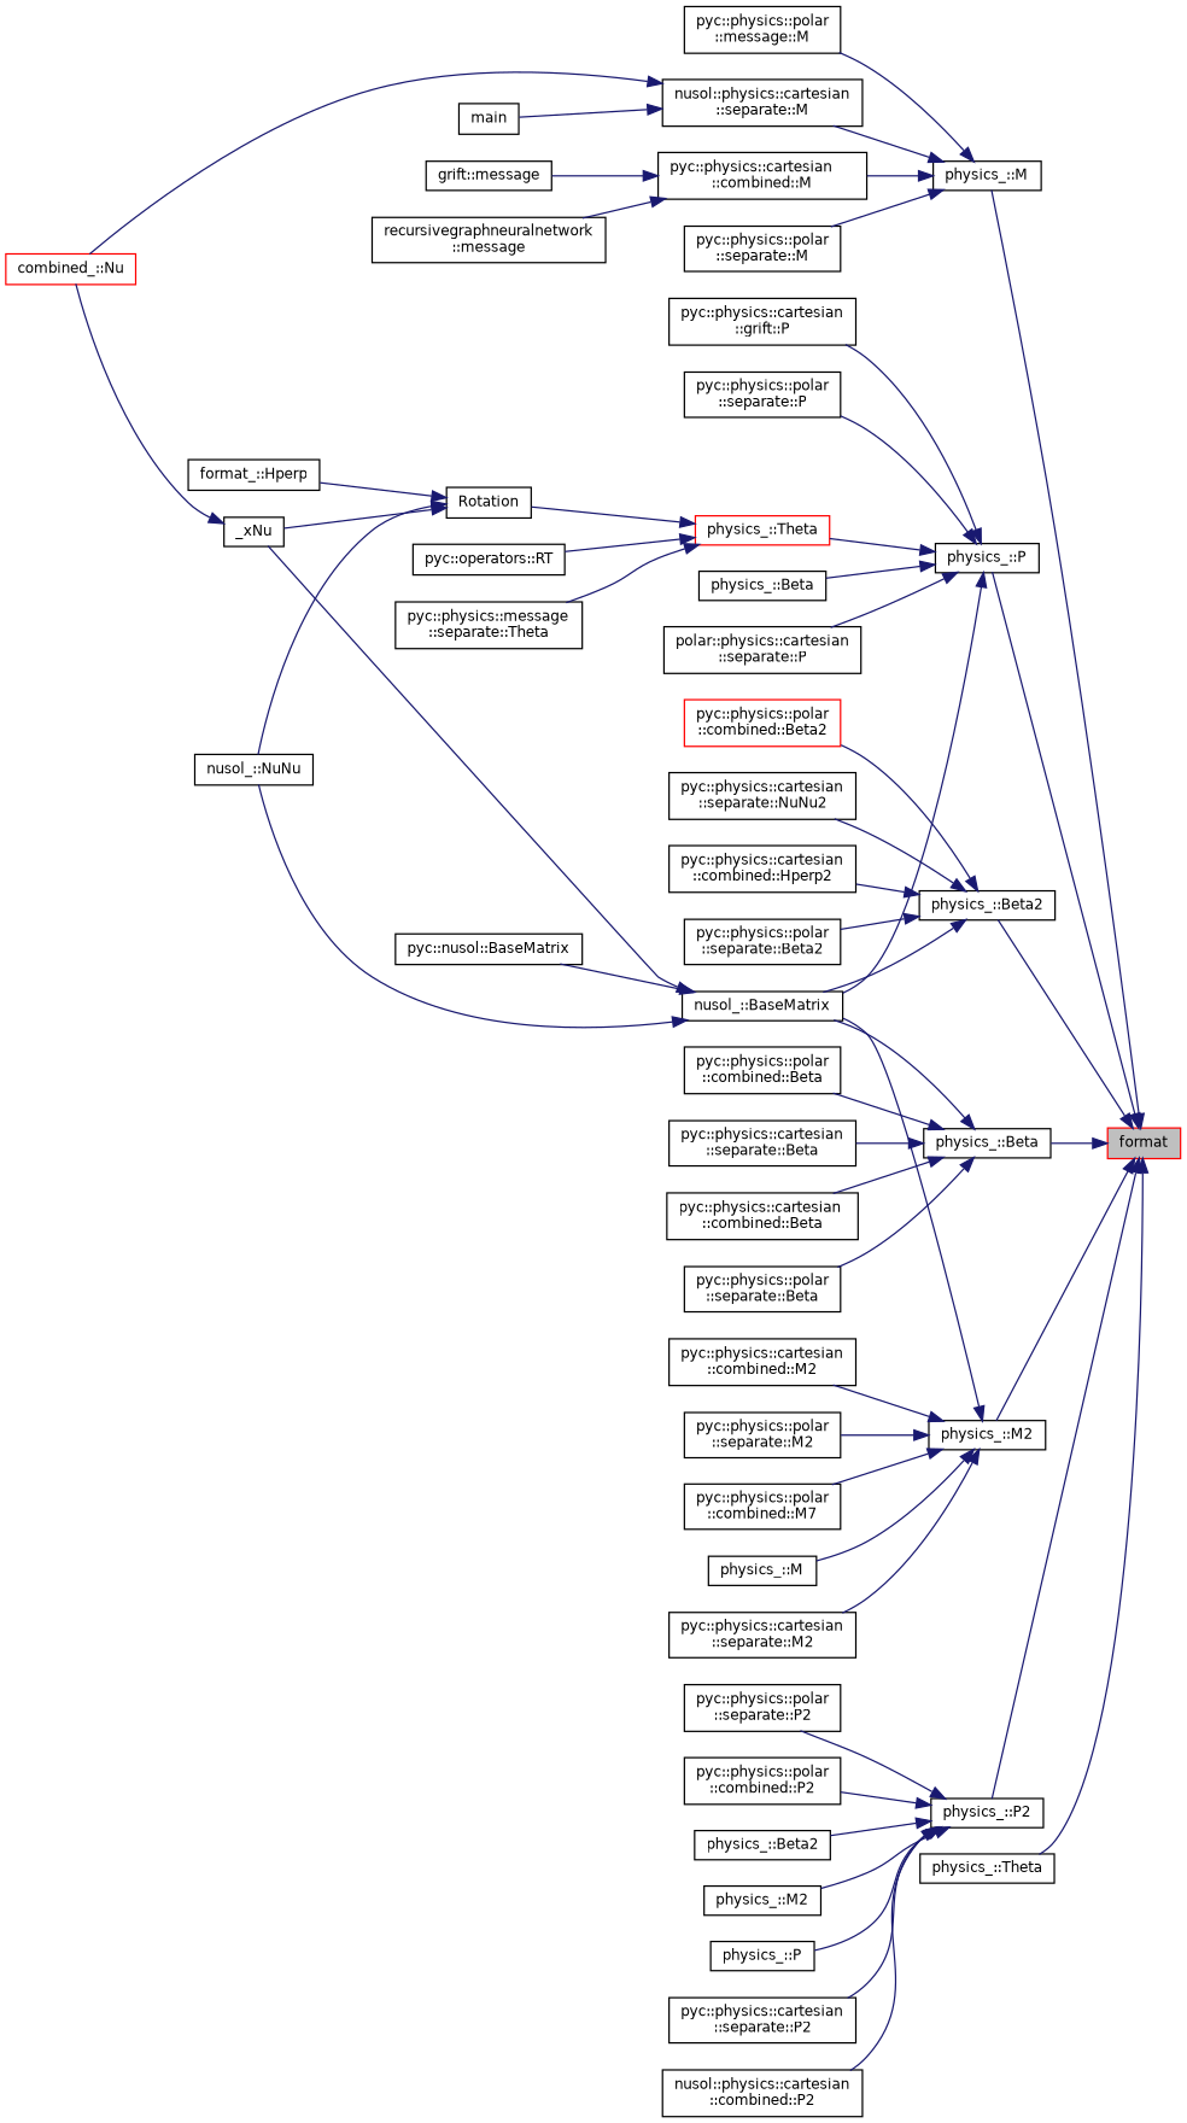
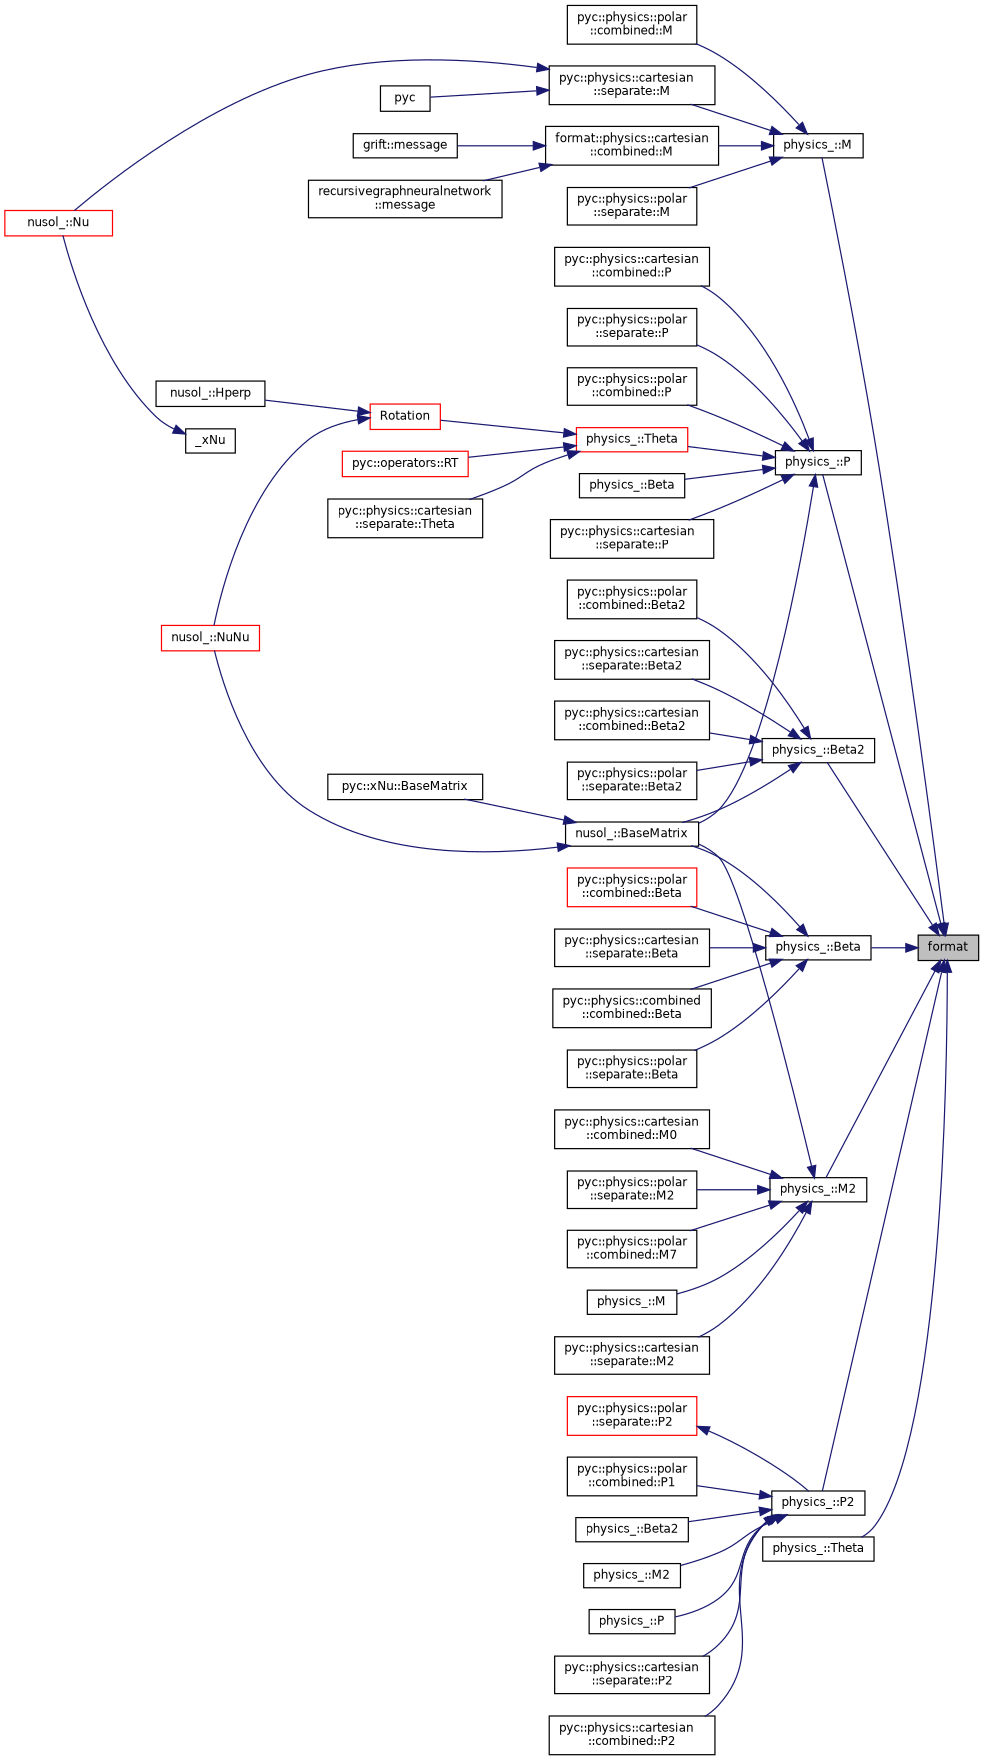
  digraph {
    fontname="DejaVu Sans"
    rankdir=RL
    node [color=black fillcolor=white fontname="DejaVu Sans" fontsize=10 shape=record style=filled]
    edge [color=midnightblue dir=back fontname="DejaVu Sans" fontsize=10 labelfontname=Helvetica labelfontsize=10 style=solid]
-   n1 [color=red fillcolor=grey75 fontcolor=black height=0.2 label=format width=0.4]
+   n1 [fillcolor=grey75 fontcolor=black height=0.2 label=format width=0.4]
    n2 [height=0.2 label="physics_::Beta" width=0.4]
    n3 [height=0.2 label="physics_::Beta2" width=0.4]
    n4 [height=0.2 label="physics_::M" width=0.4]
    n5 [height=0.2 label="physics_::M2" width=0.4]
    n6 [height=0.2 label="physics_::P" width=0.4]
    n7 [height=0.2 label="physics_::P2" width=0.4]
    n8 [height=0.2 label="physics_::Theta" width=0.4]
    n9 [height=0.2 label="nusol_::BaseMatrix" width=0.4]
    n10 [height=0.2 label="pyc::physics::cartesian\l::separate::Beta" width=0.4]
-   n11 [height=0.2 label="pyc::physics::cartesian\l::combined::Beta" width=0.4]
+   n11 [height=0.2 label="pyc::physics::combined\l::combined::Beta" width=0.4]
    n12 [height=0.2 label="pyc::physics::polar\l::separate::Beta" width=0.4]
-   n13 [height=0.2 label="pyc::physics::polar\l::combined::Beta" width=0.4]
-   n14 [height=0.2 label="pyc::physics::cartesian\l::separate::NuNu2" width=0.4]
-   n15 [height=0.2 label="pyc::physics::cartesian\l::combined::Hperp2" width=0.4]
+   n13 [color=red height=0.2 label="pyc::physics::polar\l::combined::Beta" width=0.4]
+   n14 [height=0.2 label="pyc::physics::cartesian\l::separate::Beta2" width=0.4]
+   n15 [height=0.2 label="pyc::physics::cartesian\l::combined::Beta2" width=0.4]
    n16 [height=0.2 label="pyc::physics::polar\l::separate::Beta2" width=0.4]
-   n17 [color=red height=0.2 label="pyc::physics::polar\l::combined::Beta2" width=0.4]
-   n18 [height=0.2 label="nusol::physics::cartesian\l::separate::M" width=0.4]
-   n19 [height=0.2 label="pyc::physics::cartesian\l::combined::M" width=0.4]
+   n17 [height=0.2 label="pyc::physics::polar\l::combined::Beta2" width=0.4]
+   n18 [height=0.2 label="pyc::physics::cartesian\l::separate::M" width=0.4]
+   n19 [height=0.2 label="format::physics::cartesian\l::combined::M" width=0.4]
    n20 [height=0.2 label="pyc::physics::polar\l::separate::M" width=0.4]
-   n21 [height=0.2 label="pyc::physics::polar\l::message::M" width=0.4]
+   n21 [height=0.2 label="pyc::physics::polar\l::combined::M" width=0.4]
    n22 [height=0.2 label="physics_::M" width=0.4]
    n23 [height=0.2 label="pyc::physics::cartesian\l::separate::M2" width=0.4]
-   n24 [height=0.2 label="pyc::physics::cartesian\l::combined::M2" width=0.4]
+   n24 [height=0.2 label="pyc::physics::cartesian\l::combined::M0" width=0.4]
    n25 [height=0.2 label="pyc::physics::polar\l::separate::M2" width=0.4]
    n26 [height=0.2 label="pyc::physics::polar\l::combined::M7" width=0.4]
    n27 [height=0.2 label="physics_::Beta" width=0.4]
-   n28 [height=0.2 label="polar::physics::cartesian\l::separate::P" width=0.4]
-   n29 [height=0.2 label="pyc::physics::cartesian\l::grift::P" width=0.4]
+   n28 [height=0.2 label="pyc::physics::cartesian\l::separate::P" width=0.4]
+   n29 [height=0.2 label="pyc::physics::cartesian\l::combined::P" width=0.4]
    n30 [height=0.2 label="pyc::physics::polar\l::separate::P" width=0.4]
+   n31 [height=0.2 label="pyc::physics::polar\l::combined::P" width=0.4]
    n32 [color=red height=0.2 label="physics_::Theta" width=0.4]
    n33 [height=0.2 label="physics_::Beta2" width=0.4]
    n34 [height=0.2 label="physics_::M2" width=0.4]
    n35 [height=0.2 label="physics_::P" width=0.4]
    n36 [height=0.2 label="pyc::physics::cartesian\l::separate::P2" width=0.4]
-   n37 [height=0.2 label="nusol::physics::cartesian\l::combined::P2" width=0.4]
-   n38 [height=0.2 label="pyc::physics::polar\l::separate::P2" width=0.4]
-   n39 [height=0.2 label="pyc::physics::polar\l::combined::P2" width=0.4]
+   n37 [height=0.2 label="pyc::physics::cartesian\l::combined::P2" width=0.4]
+   n38 [color=red height=0.2 label="pyc::physics::polar\l::separate::P2" width=0.4]
+   n39 [height=0.2 label="pyc::physics::polar\l::combined::P1" width=0.4]
    n40 [height=0.2 label=_xNu width=0.4]
-   n41 [height=0.2 label="pyc::nusol::BaseMatrix" width=0.4]
-   n42 [height=0.2 label="nusol_::NuNu" width=0.4]
-   n43 [color=red height=0.2 label="combined_::Nu" width=0.4]
-   n44 [height=0.2 label="format_::Hperp" width=0.4]
-   n45 [height=0.2 label=main width=0.4]
+   n41 [height=0.2 label="pyc::xNu::BaseMatrix" width=0.4]
+   n42 [color=red height=0.2 label="nusol_::NuNu" width=0.4]
+   n43 [color=red height=0.2 label="nusol_::Nu" width=0.4]
+   n44 [height=0.2 label="nusol_::Hperp" width=0.4]
+   n45 [height=0.2 label=pyc width=0.4]
    n46 [height=0.2 label="grift::message" width=0.4]
    n47 [height=0.2 label="recursivegraphneuralnetwork\l::message" width=0.4]
-   n48 [height=0.2 label=Rotation width=0.4]
-   n49 [height=0.2 label="pyc::operators::RT" width=0.4]
-   n50 [height=0.2 label="pyc::physics::message\l::separate::Theta" width=0.4]
+   n48 [color=red height=0.2 label=Rotation width=0.4]
+   n49 [color=red height=0.2 label="pyc::operators::RT" width=0.4]
+   n50 [height=0.2 label="pyc::physics::cartesian\l::separate::Theta" width=0.4]
    n1 -> n2
    n1 -> n3
    n1 -> n4
    n1 -> n5
    n1 -> n6
    n1 -> n7
    n1 -> n8
    n2 -> n9
    n2 -> n10
    n2 -> n11
    n2 -> n12
    n2 -> n13
    n3 -> n9
    n3 -> n14
    n3 -> n15
    n3 -> n16
    n3 -> n17
    n4 -> n18
    n4 -> n19
    n4 -> n20
    n4 -> n21
    n5 -> n9
    n5 -> n22
    n5 -> n23
    n5 -> n24
    n5 -> n25
    n5 -> n26
    n6 -> n9
    n6 -> n27
    n6 -> n28
    n6 -> n29
    n6 -> n30
+   n6 -> n31
    n6 -> n32
    n7 -> n33
    n7 -> n34
    n7 -> n35
    n7 -> n36
    n7 -> n37
-   n7 -> n38
+   n38 -> n7
    n7 -> n39
-   n9 -> n40
    n9 -> n41
    n9 -> n42
    n18 -> n43
    n18 -> n45
    n19 -> n46
    n19 -> n47
    n32 -> n48
    n32 -> n49
    n32 -> n50
    n40 -> n43
-   n48 -> n40
    n48 -> n42
    n48 -> n44
  }
